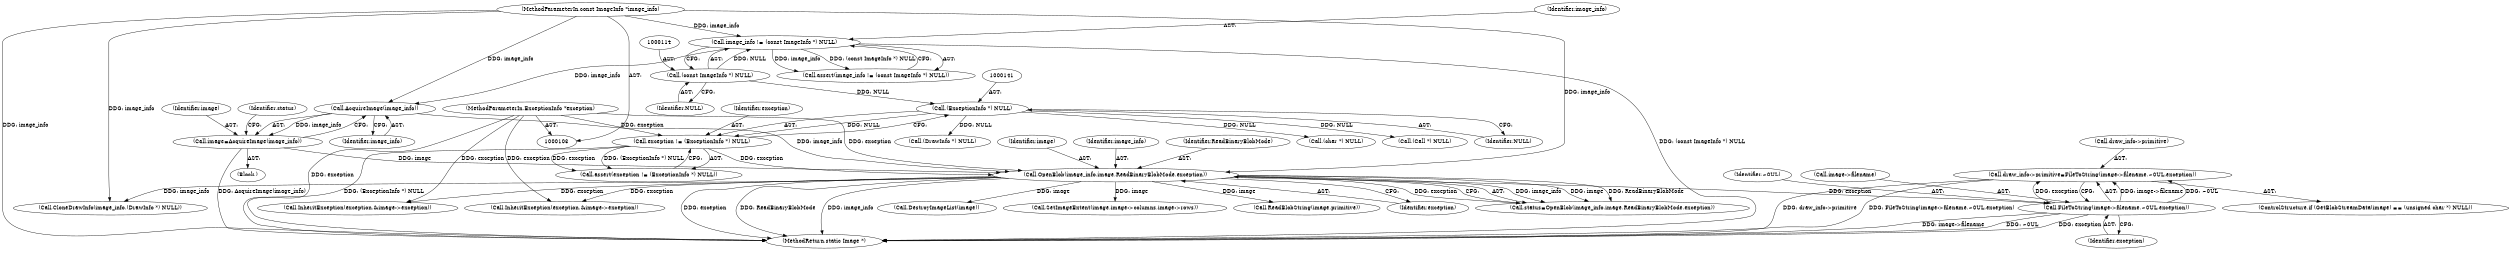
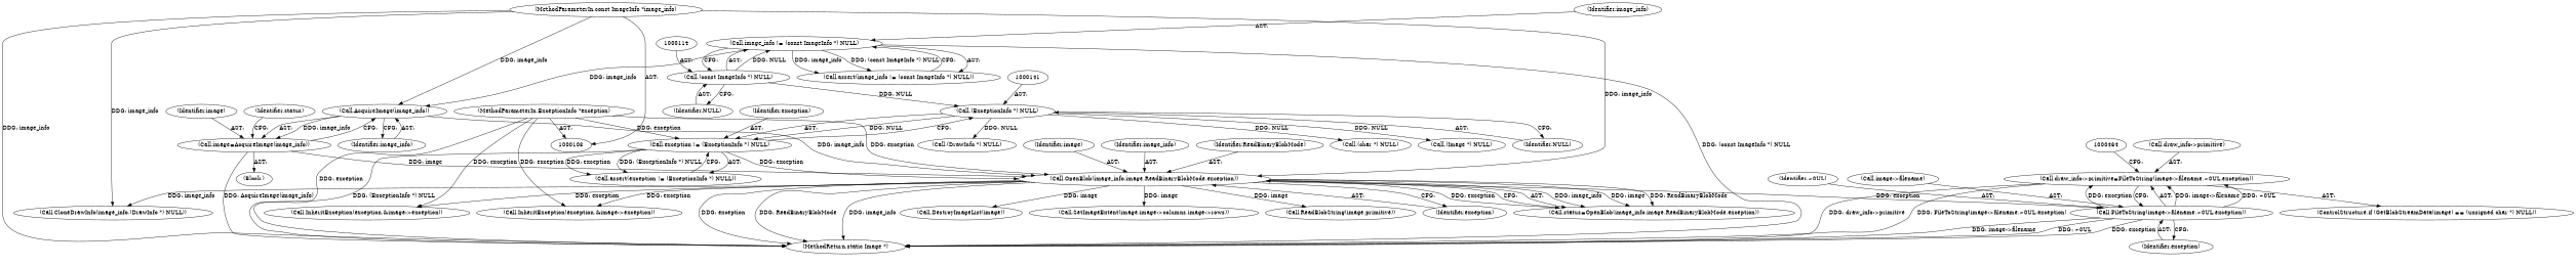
  digraph {
    n1 [label="(Call,draw_info->primitive=FileToString(image->filename,~0UL,exception))"]
    n2 [label="(Call,FileToString(image->filename,~0UL,exception))"]
    n3 [label="(MethodReturn,static Image *)"]
    n4 [label="(ControlStructure,if (GetBlobStreamData(image) == (unsigned char *) NULL))"]
    n5 [label="(Identifier,exception)"]
    n6 [label="(Call,OpenBlob(image_info,image,ReadBinaryBlobMode,exception))"]
    n7 [label="(Call,DestroyImageList(image))"]
    n8 [label="(Call,SetImageExtent(image,image->columns,image->rows))"]
    n9 [label="(Call,ReadBlobString(image,primitive))"]
    n10 [label="(Identifier,exception)"]
    n11 [label="(Call,CloneDrawInfo(image_info,(DrawInfo *) NULL))"]
    n12 [label="(Call,InheritException(exception,&image->exception))"]
    n13 [label="(Call,status=OpenBlob(image_info,image,ReadBinaryBlobMode,exception))"]
    n14 [label="(Call,InheritException(exception,&image->exception))"]
    n15 [label="(Call,AcquireImage(image_info))"]
    n16 [label="(Call,image=AcquireImage(image_info))"]
    n17 [label="(Identifier,image_info)"]
    n18 [label="(Block,)"]
    n19 [label="(Call,image_info != (const ImageInfo *) NULL)"]
    n20 [label="(Call,(const ImageInfo *) NULL)"]
    n21 [label="(Call,assert(image_info != (const ImageInfo *) NULL))"]
    n22 [label="(Call,(ExceptionInfo *) NULL)"]
    n23 [label="(Identifier,NULL)"]
    n24 [label="(MethodParameterIn,const ImageInfo *image_info)"]
    1000103
    n26 [label="(Call,exception != (ExceptionInfo *) NULL)"]
    n27 [label="(Identifier,NULL)"]
    n28 [label="(Call,(DrawInfo *) NULL)"]
    n29 [label="(Call,(char *) NULL)"]
-   n30 [label="(Call,(Call *) NULL)"]
+   n30 [label="(Call,(Image *) NULL)"]
    n31 [label="(Call,assert(exception != (ExceptionInfo *) NULL))"]
    n32 [label="(MethodParameterIn,ExceptionInfo *exception)"]
    n33 [label="(Identifier,image)"]
    n34 [label="(Call,image->filename)"]
    n35 [label="(Identifier,~0UL)"]
    n36 [label="(Identifier,image_info)"]
    n37 [label="(Identifier,image_info)"]
    n38 [label="(Call,draw_info->primitive)"]
    n39 [label="(Identifier,image)"]
    n40 [label="(Identifier,ReadBinaryBlobMode)"]
    n41 [label="(Identifier,exception)"]
    n42 [label="(Identifier,status)"]
+   1000464
    1000114
    1000141
    n1 -> n2 [label="CFG: "]
    n1 -> n3 [label="DDG: draw_info->primitive"]
    n1 -> n3 [label="DDG: FileToString(image->filename,~0UL,exception)"]
    n1 -> n4 [label="AST: "]
    n2 -> n1 [label="AST: "]
    n2 -> n1 [label="DDG: image->filename"]
    n2 -> n1 [label="DDG: ~0UL"]
    n2 -> n1 [label="DDG: exception"]
    n2 -> n3 [label="DDG: image->filename"]
    n2 -> n3 [label="DDG: ~0UL"]
    n2 -> n3 [label="DDG: exception"]
    n2 -> n5 [label="CFG: "]
    n5 -> n2 [label="AST: "]
    n6 -> n2 [label="DDG: exception"]
    n6 -> n3 [label="DDG: exception"]
    n6 -> n3 [label="DDG: ReadBinaryBlobMode"]
    n6 -> n3 [label="DDG: image_info"]
    n6 -> n7 [label="DDG: image"]
    n6 -> n8 [label="DDG: image"]
    n6 -> n9 [label="DDG: image"]
    n6 -> n10 [label="CFG: "]
    n6 -> n11 [label="DDG: image_info"]
    n6 -> n12 [label="DDG: exception"]
    n6 -> n13 [label="AST: "]
    n6 -> n13 [label="DDG: image_info"]
    n6 -> n13 [label="DDG: image"]
    n6 -> n13 [label="DDG: ReadBinaryBlobMode"]
    n6 -> n13 [label="DDG: exception"]
    n6 -> n14 [label="DDG: exception"]
    n10 -> n6 [label="AST: "]
    n13 -> n6 [label="CFG: "]
    n15 -> n6 [label="DDG: image_info"]
    n15 -> n16 [label="AST: "]
    n15 -> n16 [label="DDG: image_info"]
    n15 -> n17 [label="CFG: "]
    n16 -> n3 [label="DDG: AcquireImage(image_info)"]
    n16 -> n6 [label="DDG: image"]
    n16 -> n15 [label="CFG: "]
    n16 -> n18 [label="AST: "]
    n17 -> n15 [label="AST: "]
    n19 -> n3 [label="DDG: (const ImageInfo *) NULL"]
    n19 -> n15 [label="DDG: image_info"]
    n19 -> n20 [label="CFG: "]
    n19 -> n21 [label="AST: "]
    n19 -> n21 [label="DDG: image_info"]
    n19 -> n21 [label="DDG: (const ImageInfo *) NULL"]
    n20 -> n19 [label="AST: "]
    n20 -> n19 [label="DDG: NULL"]
    n20 -> n22 [label="DDG: NULL"]
    n20 -> n23 [label="CFG: "]
    n21 -> n19 [label="CFG: "]
    n22 -> n26 [label="AST: "]
    n22 -> n26 [label="DDG: NULL"]
    n22 -> n27 [label="CFG: "]
    n22 -> n28 [label="DDG: NULL"]
    n22 -> n29 [label="DDG: NULL"]
    n22 -> n30 [label="DDG: NULL"]
    n23 -> n20 [label="AST: "]
    n24 -> n3 [label="DDG: image_info"]
    n24 -> n6 [label="DDG: image_info"]
    n24 -> n11 [label="DDG: image_info"]
    n24 -> n15 [label="DDG: image_info"]
-   n24 -> n19 [label="DDG: image_info"]
    n24 -> 1000103 [label="AST: "]
    n26 -> n3 [label="DDG: (ExceptionInfo *) NULL"]
    n26 -> n6 [label="DDG: exception"]
    n26 -> n22 [label="CFG: "]
    n26 -> n31 [label="AST: "]
    n26 -> n31 [label="DDG: exception"]
    n26 -> n31 [label="DDG: (ExceptionInfo *) NULL"]
    n27 -> n22 [label="AST: "]
    n31 -> n26 [label="CFG: "]
    n32 -> n3 [label="DDG: exception"]
    n32 -> n6 [label="DDG: exception"]
    n32 -> n12 [label="DDG: exception"]
    n32 -> n14 [label="DDG: exception"]
    n32 -> 1000103 [label="AST: "]
    n32 -> n26 [label="DDG: exception"]
    n33 -> n6 [label="AST: "]
    n34 -> n2 [label="AST: "]
    n35 -> n2 [label="AST: "]
    n36 -> n19 [label="AST: "]
    n37 -> n6 [label="AST: "]
    n38 -> n1 [label="AST: "]
    n39 -> n16 [label="AST: "]
    n40 -> n6 [label="AST: "]
    n41 -> n26 [label="AST: "]
    n42 -> n16 [label="CFG: "]
+   1000464 -> n1 [label="CFG: "]
    1000114 -> n20 [label="AST: "]
    1000141 -> n22 [label="AST: "]
  }
